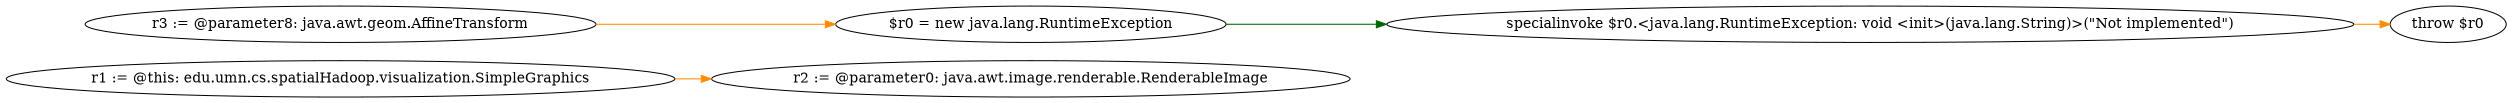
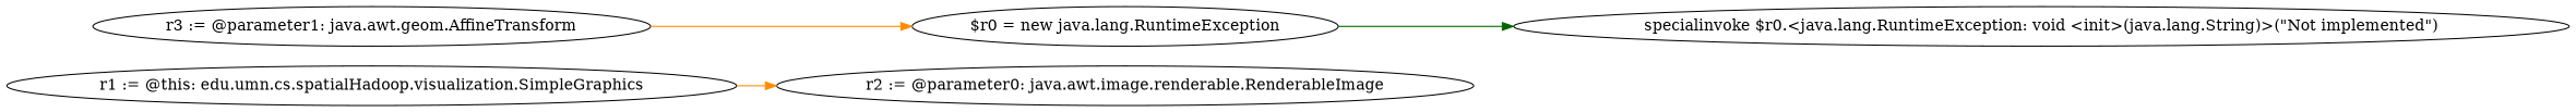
  digraph {
    rankdir=LR
    edge [color=darkorange]
    "r1 := @this: edu.umn.cs.spatialHadoop.visualization.SimpleGraphics"
    "r2 := @parameter0: java.awt.image.renderable.RenderableImage"
-   "r3 := @parameter1: java.awt.geom.AffineTransform" [label="r3 := @parameter8: java.awt.geom.AffineTransform"]
+   "r3 := @parameter1: java.awt.geom.AffineTransform"
    "$r0 = new java.lang.RuntimeException"
    "specialinvoke $r0.<java.lang.RuntimeException: void <init>(java.lang.String)>(\"Not implemented\")"
-   "throw $r0"
    "r1 := @this: edu.umn.cs.spatialHadoop.visualization.SimpleGraphics" -> "r2 := @parameter0: java.awt.image.renderable.RenderableImage"
    "r3 := @parameter1: java.awt.geom.AffineTransform" -> "$r0 = new java.lang.RuntimeException"
    "$r0 = new java.lang.RuntimeException" -> "specialinvoke $r0.<java.lang.RuntimeException: void <init>(java.lang.String)>(\"Not implemented\")" [color=darkgreen]
-   "specialinvoke $r0.<java.lang.RuntimeException: void <init>(java.lang.String)>(\"Not implemented\")" -> "throw $r0"
  }
